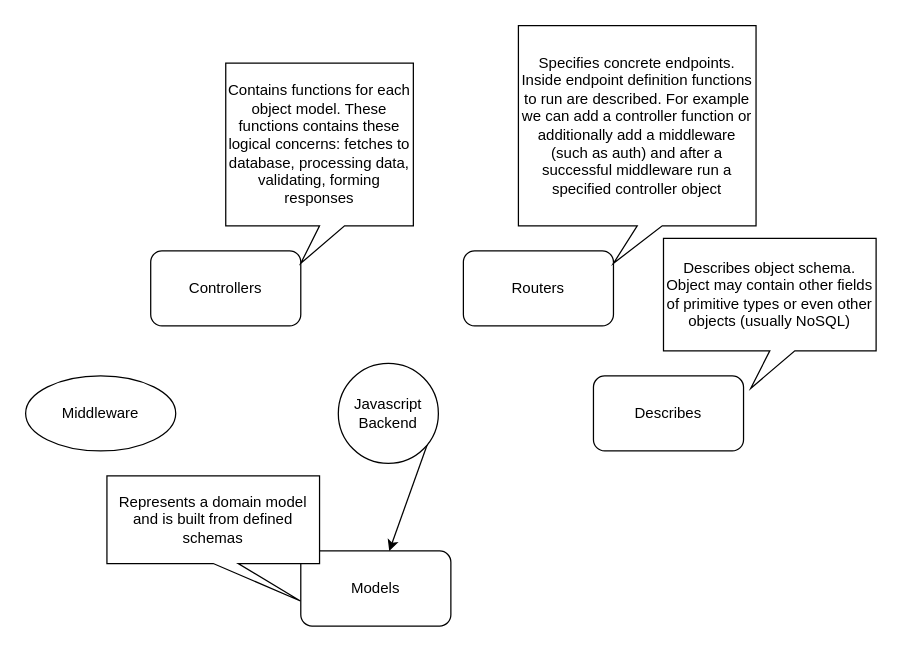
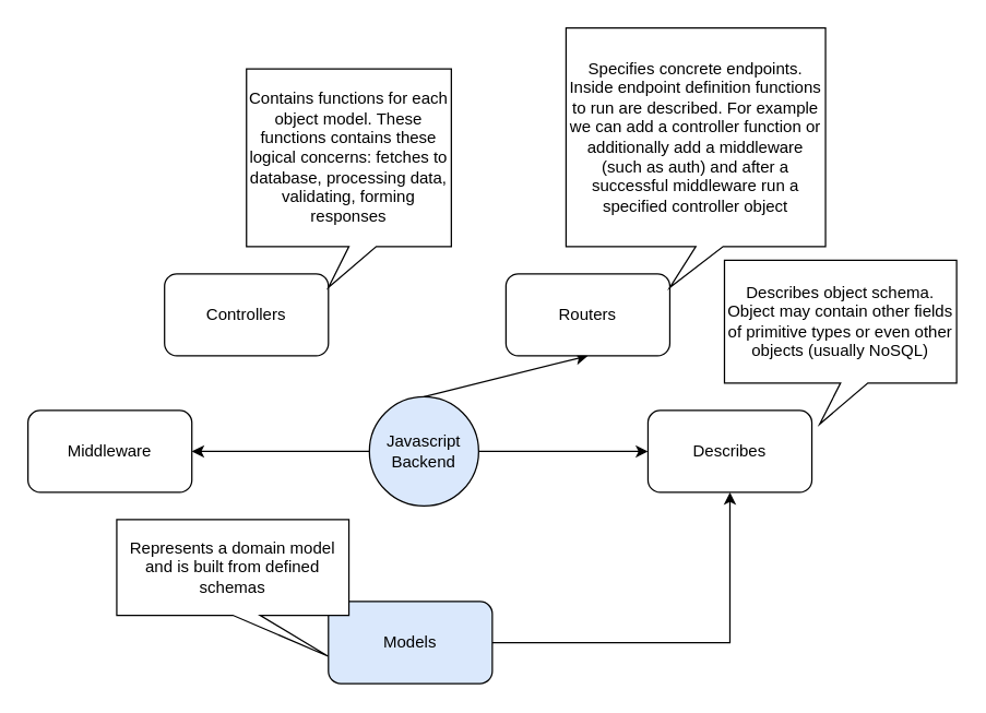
  <mxCell id="0" />
  <mxCell id="1" parent="0" />
  <mxCell id="2" value="&lt;div&gt;Controllers&lt;/div&gt;" style="rounded=1;whiteSpace=wrap;html=1;" vertex="1" parent="1"><mxGeometry x="120" y="200" width="120" height="60" as="geometry" /></mxCell>
  <mxCell id="3" value="Contains functions for each object model. These functions contains these logical concerns: fetches to database, processing data, validating, forming responses" style="shape=callout;whiteSpace=wrap;html=1;perimeter=calloutPerimeter;position2=0.4;" vertex="1" parent="1"><mxGeometry x="180" y="50" width="150" height="160" as="geometry" /></mxCell>
- <mxCell id="5" style="rounded=0;orthogonalLoop=1;jettySize=auto;html=1;exitX=1;exitY=0.5;exitDx=0;exitDy=0;" edge="1" parent="1" source="7" target="14"><mxGeometry relative="1" as="geometry" /></mxCell>
- <mxCell id="7" value="&lt;div&gt;Javascript&lt;/div&gt;&lt;div&gt;Backend&lt;/div&gt;" style="ellipse;whiteSpace=wrap;html=1;aspect=fixed;" vertex="1" parent="1"><mxGeometry x="270" y="290" width="80" height="80" as="geometry" /></mxCell>
+ <mxCell id="4" style="rounded=0;orthogonalLoop=1;jettySize=auto;html=1;exitX=0.5;exitY=0;exitDx=0;exitDy=0;entryX=0.5;entryY=1;entryDx=0;entryDy=0;" edge="1" parent="1" source="7" target="8"><mxGeometry relative="1" as="geometry" /></mxCell>
+ <mxCell id="5" style="rounded=0;orthogonalLoop=1;jettySize=auto;html=1;exitX=1;exitY=0.5;exitDx=0;exitDy=0;entryX=0;entryY=0.5;entryDx=0;entryDy=0;" edge="1" parent="1" source="7" target="10"><mxGeometry relative="1" as="geometry" /></mxCell>
+ <mxCell id="6" style="edgeStyle=orthogonalEdgeStyle;rounded=0;orthogonalLoop=1;jettySize=auto;html=1;exitX=0;exitY=0.5;exitDx=0;exitDy=0;entryX=1;entryY=0.5;entryDx=0;entryDy=0;" edge="1" parent="1" source="7" target="12"><mxGeometry relative="1" as="geometry"><Array as="points"><mxPoint x="210" y="330" /><mxPoint x="210" y="330" /></Array></mxGeometry></mxCell>
+ <mxCell id="7" value="&lt;div&gt;Javascript&lt;/div&gt;&lt;div&gt;Backend&lt;/div&gt;" style="ellipse;whiteSpace=wrap;html=1;aspect=fixed;fillColor=#dae8fc;" vertex="1" parent="1"><mxGeometry x="270" y="290" width="80" height="80" as="geometry" /></mxCell>
  <mxCell id="8" value="Routers" style="rounded=1;whiteSpace=wrap;html=1;" vertex="1" parent="1"><mxGeometry x="370" y="200" width="120" height="60" as="geometry" /></mxCell>
  <mxCell id="9" value="Specifies concrete endpoints. Inside endpoint definition functions to run are described. For example we can add a controller function or additionally add a middleware (such as auth) and after a successful middleware run a specified controller object" style="shape=callout;whiteSpace=wrap;html=1;perimeter=calloutPerimeter;position2=0.4;" vertex="1" parent="1"><mxGeometry x="414" y="20" width="190" height="190" as="geometry" /></mxCell>
  <mxCell id="10" value="Describes" style="rounded=1;whiteSpace=wrap;html=1;" vertex="1" parent="1"><mxGeometry x="474" y="300" width="120" height="60" as="geometry" /></mxCell>
  <mxCell id="11" value="Describes object schema. Object may contain other fields of primitive types or even other objects (usually NoSQL)" style="shape=callout;whiteSpace=wrap;html=1;perimeter=calloutPerimeter;position2=0.41;" vertex="1" parent="1"><mxGeometry x="530" y="190" width="170" height="120" as="geometry" /></mxCell>
- <mxCell id="12" value="Middleware" style="ellipse;whiteSpace=wrap;html=1;" vertex="1" parent="1"><mxGeometry x="20" y="300" width="120" height="60" as="geometry" /></mxCell>
- <mxCell id="14" value="Models" style="rounded=1;whiteSpace=wrap;html=1;" vertex="1" parent="1"><mxGeometry x="240" y="440" width="120" height="60" as="geometry" /></mxCell>
+ <mxCell id="12" value="Middleware" style="rounded=1;whiteSpace=wrap;html=1;" vertex="1" parent="1"><mxGeometry x="20" y="300" width="120" height="60" as="geometry" /></mxCell>
+ <mxCell id="13" style="edgeStyle=orthogonalEdgeStyle;rounded=0;orthogonalLoop=1;jettySize=auto;html=1;exitX=1;exitY=0.5;exitDx=0;exitDy=0;entryX=0.5;entryY=1;entryDx=0;entryDy=0;" edge="1" parent="1" source="14" target="10"><mxGeometry relative="1" as="geometry" /></mxCell>
+ <mxCell id="14" value="Models" style="rounded=1;whiteSpace=wrap;html=1;fillColor=#dae8fc;" vertex="1" parent="1"><mxGeometry x="240" y="440" width="120" height="60" as="geometry" /></mxCell>
  <mxCell id="15" value="Represents a domain model and is built from defined schemas " style="shape=callout;whiteSpace=wrap;html=1;perimeter=calloutPerimeter;position2=0.91;" vertex="1" parent="1"><mxGeometry x="85" y="380" width="170" height="100" as="geometry" /></mxCell>
